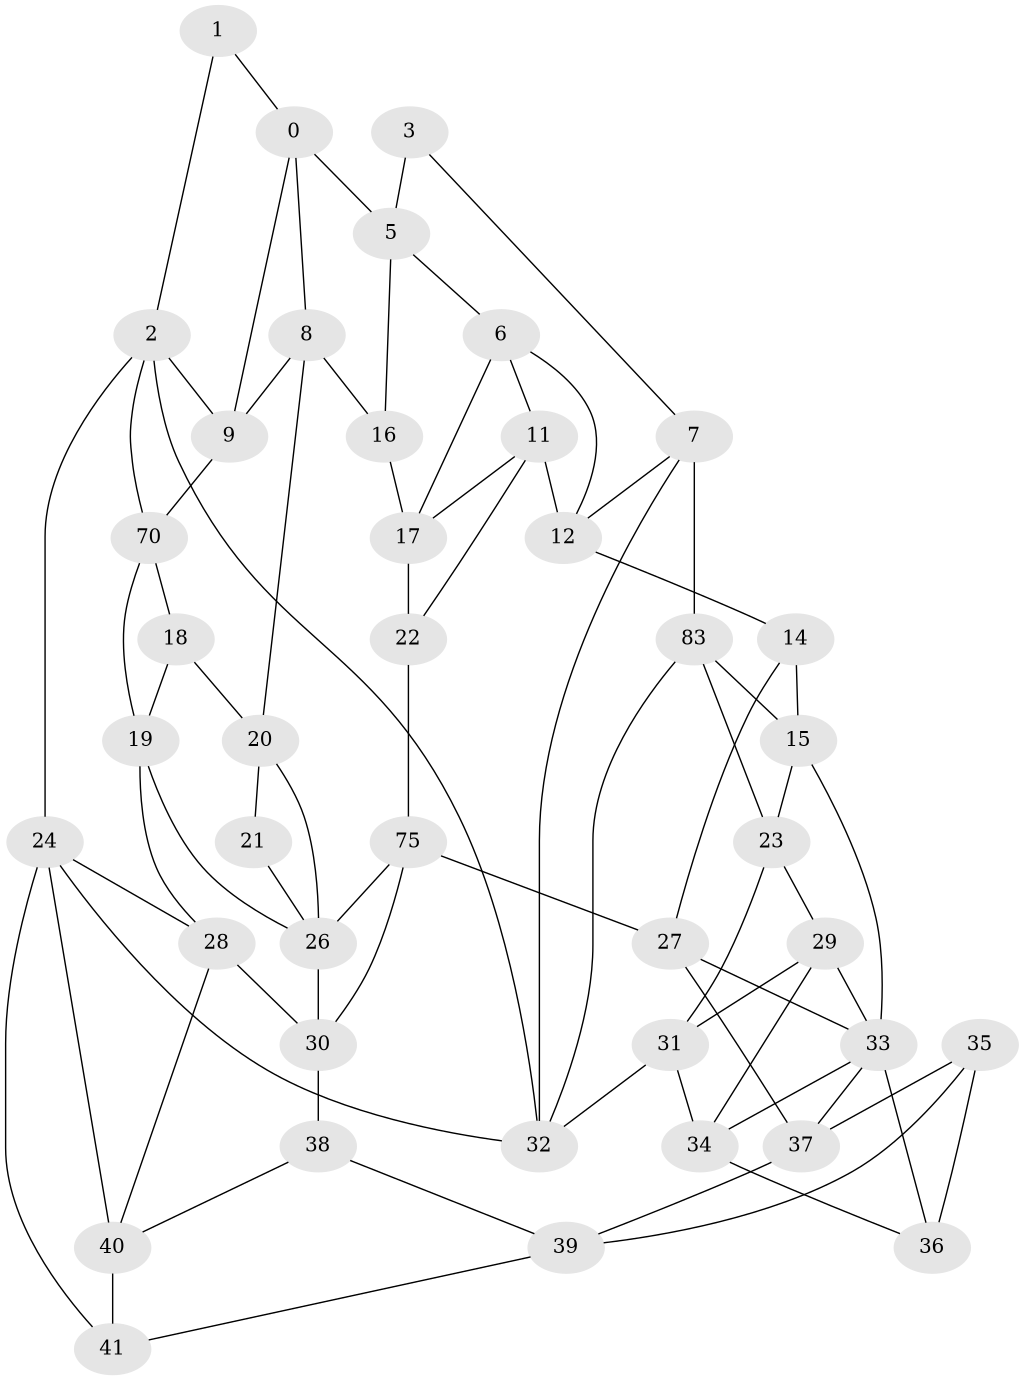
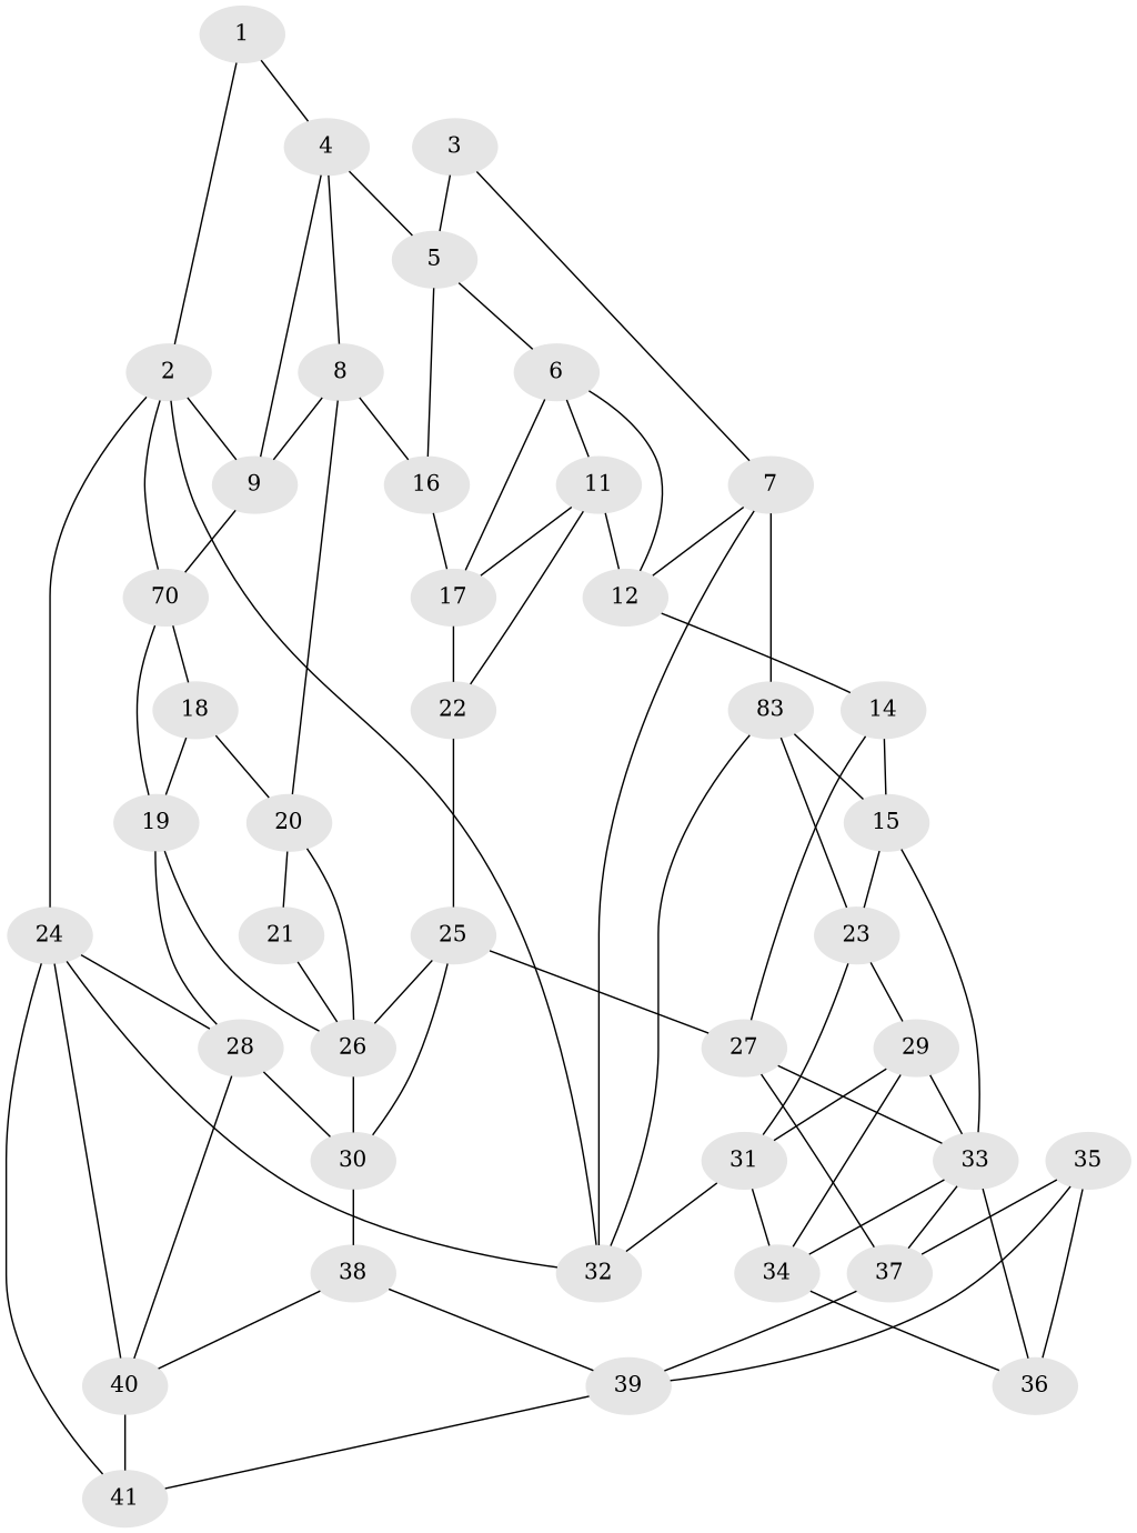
  graph {
    node [color=gray90 style=filled]
    edge [weight=1.0]
    1
    2
-   4 [label=0]
+   4
    9
    n5 [label=70]
    24
    32
    5
    8
    18
    19
    28
    40
    41
    3
    7
    6
    16
    12
    n20 [label=83]
    20
    11
    17
    22
    14
    15
    23
    26
    21
-   25 [label=75]
+   25
    27
    33
    29
    31
    37
    34
    36
    30
    38
    39
    35
    1 -- 2
    1 -- 4
    2 -- 9
    2 -- n5
    2 -- 24
    2 -- 32
    4 -- 9
    4 -- 5
    4 -- 8
    9 -- n5
    n5 -- 18
    n5 -- 19
    24 -- 32
    24 -- 28
    24 -- 40
    24 -- 41
    5 -- 6
    5 -- 16
    8 -- 9
    8 -- 16
    8 -- 20
    18 -- 19
    18 -- 20
    19 -- 28
    19 -- 26
    28 -- 40
    28 -- 30
    40 -- 41
    3 -- 5
    3 -- 7
    7 -- 32
    7 -- 12
    7 -- n20
    6 -- 12
    6 -- 11
    6 -- 17
    16 -- 17
    12 -- 14
    n20 -- 32
    n20 -- 15
    n20 -- 23
    20 -- 26
    20 -- 21
    11 -- 12
    11 -- 17
    11 -- 22
    17 -- 22
    22 -- 25
    14 -- 15
    14 -- 27
    15 -- 23
    15 -- 33
    23 -- 29
    23 -- 31
    26 -- 30
    21 -- 26 [weight=2.0]
    25 -- 26
    25 -- 27
    25 -- 30
    27 -- 33
    27 -- 37
    33 -- 37
    33 -- 34
    33 -- 36
    29 -- 33
    29 -- 31
    29 -- 34
    31 -- 32
    31 -- 34
    37 -- 39
    34 -- 36
    30 -- 38
    38 -- 40
    38 -- 39
    39 -- 41
    35 -- 37
    35 -- 36
    35 -- 39
  }
